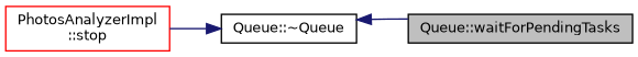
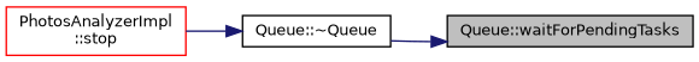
  digraph {
    rankdir=RL
    node [color=black fillcolor=white fontname=Helvetica fontsize=10 shape=record style=filled]
    edge [color=midnightblue dir=back fontname=Helvetica fontsize=10 labelfontname=Helvetica labelfontsize=10 style=solid]
    n1 [fillcolor=grey75 fontcolor=black height=0.2 label="Queue::waitForPendingTasks" width=0.4]
    n2 [height=0.2 label="Queue::~Queue" width=0.4]
    n3 [color=red height=0.2 label="PhotosAnalyzerImpl\l::stop" width=0.4]
-   n2 -> n1
+   n1 -> n2
    n2 -> n3
  }
